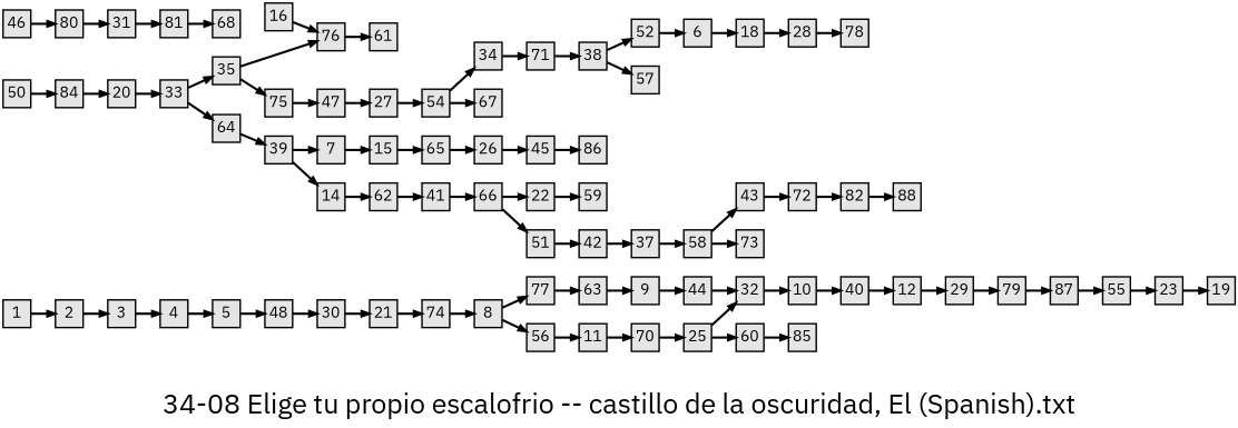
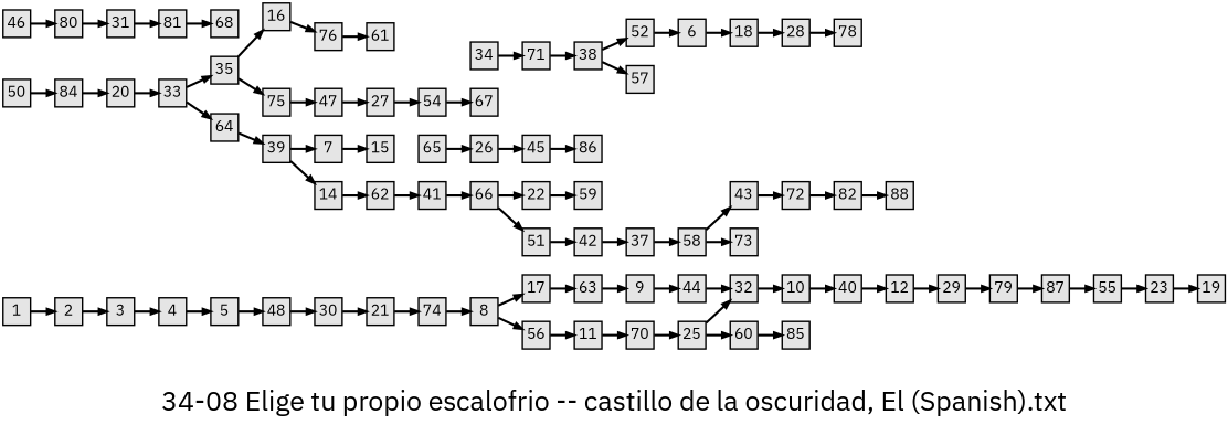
  digraph {
    fontname="IBM Plex Sans"
    fontsize=36
    label="34-08 Elige tu propio escalofrio -- castillo de la oscuridad, El (Spanish).txt"
    nodesep=0.35
    ordering=out
    rankdir=LR
    ranksep=0.45
    node [fillcolor=grey90 fixedsize=true fontname="IBM Plex Sans" fontsize=20 labelfloat=true margin="0,0" penwidth=2 regular=true shape=rect style=filled]
    edge [fontname="IBM Plex Sans" fontsize=12 labelfloat=true penwidth=3]
    1
    2
    3
    4
    5
    48
    30
    21
    6
    18
    28
    78
    7
    15
    65
    26
    8
-   17 [label=77]
+   17
    56
    63
    11
    9
    70
    44
    32
    50
    84
    10
    40
    12
    29
    25
    60
    79
    87
    14
    62
    41
    66
    45
    16
    76
    61
    20
    33
    35
    64
    75
    39
    74
    22
    59
    23
    19
    85
    86
    27
    54
    34
    67
    71
    55
    31
    81
    68
    47
    38
    52
    57
    37
    58
    43
    73
    72
    46
    80
    51
    42
    82
    88
    1 -> 2
    2 -> 3
    3 -> 4
    4 -> 5
    5 -> 48
    48 -> 30
    30 -> 21
    21 -> 74
    6 -> 18
    18 -> 28
    28 -> 78
    7 -> 15
-   15 -> 65
    65 -> 26
    26 -> 45
    8 -> 17
    8 -> 56
    17 -> 63
    56 -> 11
    63 -> 9
    11 -> 70
    9 -> 44
    70 -> 25
    44 -> 32
    32 -> 10
    50 -> 84
    84 -> 20
    10 -> 40
    40 -> 12
    12 -> 29
    29 -> 79
    25 -> 32
    25 -> 60
    60 -> 85
    79 -> 87
    87 -> 55
    14 -> 62
    62 -> 41
    41 -> 66
    66 -> 22
    66 -> 51
    45 -> 86
    16 -> 76
    76 -> 61
    20 -> 33
    33 -> 35
    33 -> 64
-   35 -> 76
+   35 -> 16
    35 -> 75
    64 -> 39
    75 -> 47
    39 -> 7
    39 -> 14
    74 -> 8
    22 -> 59
    23 -> 19
    27 -> 54
-   54 -> 34
    54 -> 67
    34 -> 71
    71 -> 38
    55 -> 23
    31 -> 81
    81 -> 68
    47 -> 27
    38 -> 52
    38 -> 57
    52 -> 6
    37 -> 58
    58 -> 43
    58 -> 73
    43 -> 72
    72 -> 82
    46 -> 80
    80 -> 31
    51 -> 42
    42 -> 37
    82 -> 88
  }
